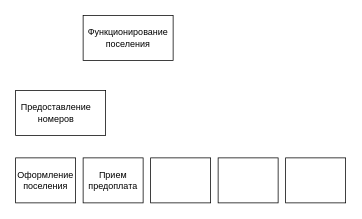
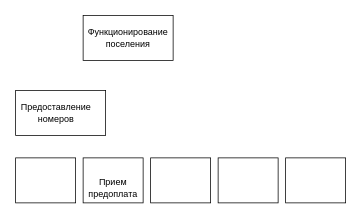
  <mxCell id="0" />
  <mxCell id="1" parent="0" />
  <mxCell id="2" value="" style="rounded=0;whiteSpace=wrap;html=1;" vertex="1" parent="1"><mxGeometry x="110" y="20" width="120" height="60" as="geometry" /></mxCell>
  <mxCell id="3" value="Функционирование поселения" style="text;strokeColor=none;align=center;fillColor=none;html=1;verticalAlign=middle;whiteSpace=wrap;rounded=0;" vertex="1" parent="1"><mxGeometry x="140" y="35" width="60" height="30" as="geometry" /></mxCell>
  <mxCell id="4" value="" style="rounded=0;whiteSpace=wrap;html=1;" vertex="1" parent="1"><mxGeometry x="20" y="120" width="120" height="60" as="geometry" /></mxCell>
  <mxCell id="5" value="Предоставление номеров" style="text;strokeColor=none;align=center;fillColor=none;html=1;verticalAlign=middle;whiteSpace=wrap;rounded=0;" vertex="1" parent="1"><mxGeometry x="44" y="135" width="60" height="30" as="geometry" /></mxCell>
  <mxCell id="6" value="" style="rounded=0;whiteSpace=wrap;html=1;" vertex="1" parent="1"><mxGeometry x="20" y="210" width="80" height="60" as="geometry" /></mxCell>
- <mxCell id="7" value="Оформление поселения" style="text;strokeColor=none;align=center;fillColor=none;html=1;verticalAlign=middle;whiteSpace=wrap;rounded=0;" vertex="1" parent="1"><mxGeometry x="30" y="225" width="60" height="30" as="geometry" /></mxCell>
  <mxCell id="8" value="" style="rounded=0;whiteSpace=wrap;html=1;" vertex="1" parent="1"><mxGeometry x="110" y="210" width="80" height="60" as="geometry" /></mxCell>
  <mxCell id="9" value="" style="rounded=0;whiteSpace=wrap;html=1;" vertex="1" parent="1"><mxGeometry x="200" y="210" width="80" height="60" as="geometry" /></mxCell>
  <mxCell id="10" value="" style="rounded=0;whiteSpace=wrap;html=1;" vertex="1" parent="1"><mxGeometry x="290" y="210" width="80" height="60" as="geometry" /></mxCell>
  <mxCell id="11" value="" style="rounded=0;whiteSpace=wrap;html=1;" vertex="1" parent="1"><mxGeometry x="380" y="210" width="80" height="60" as="geometry" /></mxCell>
- <mxCell id="12" value="Прием предоплата" style="text;strokeColor=none;align=center;fillColor=none;html=1;verticalAlign=middle;whiteSpace=wrap;rounded=0;" vertex="1" parent="1"><mxGeometry x="120" y="225" width="60" height="30" as="geometry" /></mxCell>
+ <mxCell id="12" value="Прием предоплата" style="text;strokeColor=none;align=center;fillColor=none;html=1;verticalAlign=middle;whiteSpace=wrap;rounded=0;" vertex="1" parent="1"><mxGeometry x="120" y="235" width="60" height="30" as="geometry" /></mxCell>
